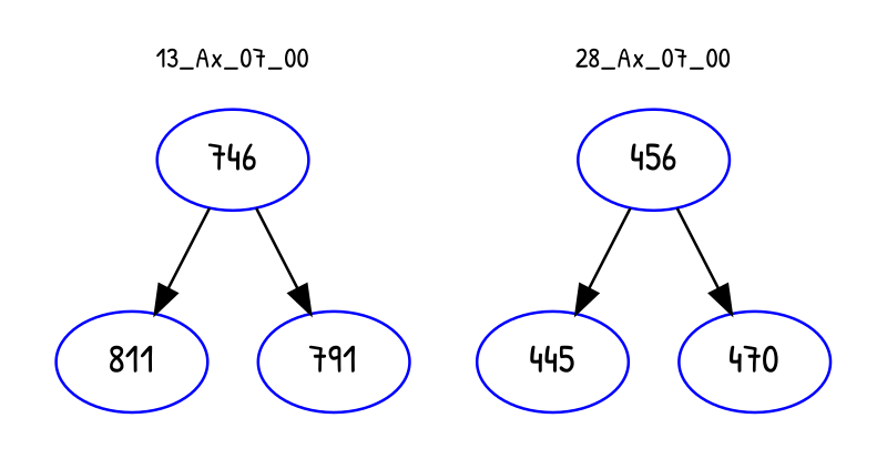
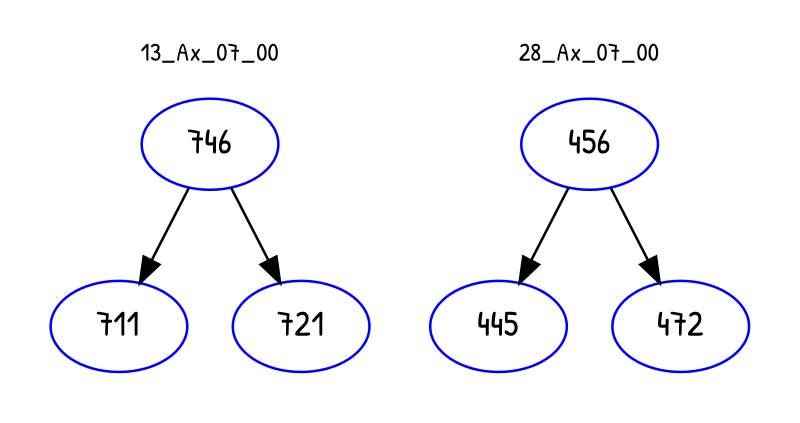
  digraph {
    fontname="Patrick Hand"
    node [color=blue fontname="Patrick Hand"]
    edge [color=black fontname="Patrick Hand"]
    n1 [label=746]
-   n2 [label=811]
-   n3 [label=791]
+   n2 [label=711]
+   n3 [label=721]
    n4 [label=456]
    n5 [label=445]
-   n6 [label=470]
+   n6 [label=472]
    subgraph cluster_1 {
      color=white
      fontsize=10
      label="13_Ax_07_00"
      n1
      n2
      n3
    }
    subgraph cluster_2 {
      color=white
      fontsize=10
      label="28_Ax_07_00"
      n4
      n5
      n6
    }
    n1 -> n2
    n1 -> n3
    n4 -> n5
    n4 -> n6
  }
